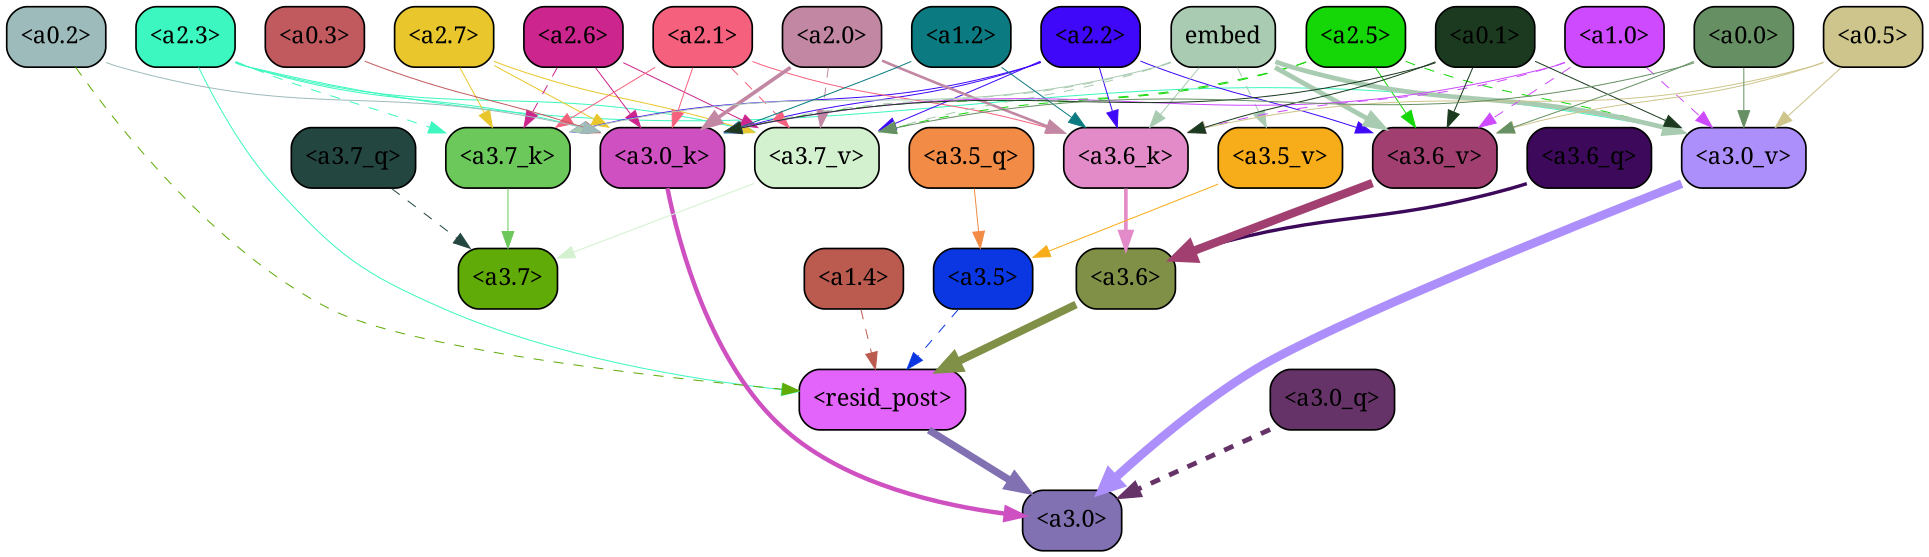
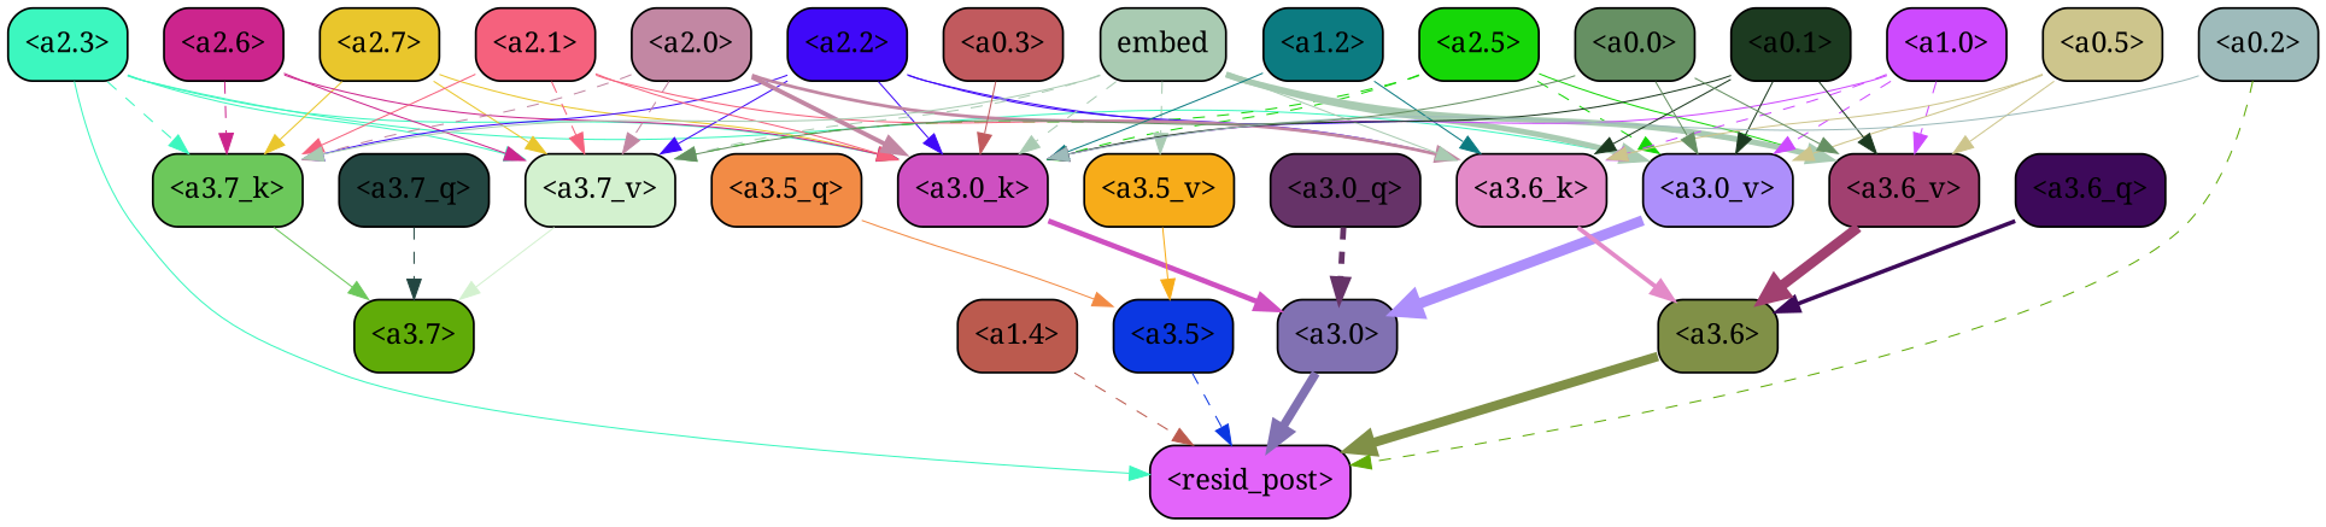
  strict digraph {
    fontname="Noto Serif"
    splines=true
    node [color=black fontname="Noto Serif" shape=box style="filled, rounded"]
    edge [color="#a9cbb2" fontname="Noto Serif" penwidth=0.6 style=bold]
    "<a3.7>" [fillcolor="#60ab08"]
    "<resid_post>" [fillcolor="#e364fa"]
    "<a3.6>" [fillcolor="#809047"]
    "<a3.5>" [fillcolor="#0b37e2"]
    "<a3.0>" [fillcolor="#8171b2"]
    "<a2.3>" [fillcolor="#3cf7bf"]
    "<a3.7_k>" [fillcolor="#6cc85b"]
    "<a3.0_k>" [fillcolor="#ce50c1"]
    "<a3.7_v>" [fillcolor="#d3f1cf"]
    "<a3.0_v>" [fillcolor="#ad8ffb"]
    "<a1.4>" [fillcolor="#bb5a4e"]
    "<a3.7_q>" [fillcolor="#234641"]
    "<a3.6_q>" [fillcolor="#3d095a"]
    "<a3.5_q>" [fillcolor="#f28b45"]
    "<a3.0_q>" [fillcolor="#663368"]
    "<a3.6_k>" [fillcolor="#e38ac8"]
    "<a3.6_v>" [fillcolor="#a14070"]
    "<a3.5_v>" [fillcolor="#f7ac19"]
    "<a2.7>" [fillcolor="#e9c62c"]
    "<a2.6>" [fillcolor="#cc258d"]
    "<a2.5>" [fillcolor="#15d707"]
    "<a2.2>" [fillcolor="#3f08f8"]
    "<a2.1>" [fillcolor="#f5617d"]
    "<a2.0>" [fillcolor="#c287a3"]
    embed [fillcolor="#a9cbb2"]
    "<a1.2>" [fillcolor="#0c7b81"]
    "<a1.0>" [fillcolor="#cd4afe"]
    "<a0.5>" [fillcolor="#cdc58c"]
    "<a0.1>" [fillcolor="#1c3a20"]
    "<a0.3>" [fillcolor="#c15a5e"]
    "<a0.2>" [fillcolor="#9ebbbb"]
    "<a0.0>" [fillcolor="#669063"]
    "<a3.6>" -> "<resid_post>" [color="#809047" penwidth=4.648244500160217]
    "<a3.5>" -> "<resid_post>" [color="#0b37e2" style=dashed]
-   "<resid_post>" -> "<a3.0>" [color="#8171b2" penwidth=4.3288813829422 style=solid]
+   "<a3.0>" -> "<resid_post>" [color="#8171b2" penwidth=4.3288813829422 style=solid]
    "<a2.3>" -> "<resid_post>" [color="#3cf7bf"]
    "<a2.3>" -> "<a3.7_k>" [color="#3cf7bf" style=dashed]
    "<a2.3>" -> "<a3.0_k>" [color="#3cf7bf" style=solid]
    "<a2.3>" -> "<a3.7_v>" [color="#3cf7bf" style=solid]
    "<a2.3>" -> "<a3.0_v>" [color="#3cf7bf" style=solid]
    "<a3.7_k>" -> "<a3.7>" [color="#6cc85b" style=solid]
    "<a3.0_k>" -> "<a3.0>" [color="#ce50c1" penwidth=2.6274144649505615 style=solid]
    "<a3.7_v>" -> "<a3.7>" [color="#d3f1cf" style=""]
    "<a3.0_v>" -> "<a3.0>" [color="#ad8ffb" penwidth=5.188832879066467]
    "<a1.4>" -> "<resid_post>" [color="#bb5a4e" style=dashed]
    "<a3.7_q>" -> "<a3.7>" [color="#234641" style=dashed]
    "<a3.6_q>" -> "<a3.6>" [color="#3d095a" penwidth=2.03758105635643]
    "<a3.5_q>" -> "<a3.5>" [color="#f28b45"]
    "<a3.0_q>" -> "<a3.0>" [color="#663368" penwidth=2.8638100624084473 style=dashed]
    "<a3.6_k>" -> "<a3.6>" [color="#e38ac8" penwidth=2.174198240041733 style=solid]
    "<a3.6_v>" -> "<a3.6>" [color="#a14070" penwidth=5.002329230308533]
    "<a3.5_v>" -> "<a3.5>" [color="#f7ac19" style=solid]
    "<a2.7>" -> "<a3.7_k>" [color="#e9c62c" style=solid]
    "<a2.7>" -> "<a3.0_k>" [color="#e9c62c"]
    "<a2.7>" -> "<a3.7_v>" [color="#e9c62c" style=solid]
    "<a2.6>" -> "<a3.7_k>" [color="#cc258d" style=dashed]
    "<a2.6>" -> "<a3.0_k>" [color="#cc258d"]
    "<a2.6>" -> "<a3.7_v>" [color="#cc258d"]
    "<a2.5>" -> "<a3.0_k>" [color="#15d707" style=dashed]
    "<a2.5>" -> "<a3.7_v>" [color="#15d707" style=dashed]
    "<a2.5>" -> "<a3.0_v>" [color="#15d707" style=dashed]
    "<a2.5>" -> "<a3.6_v>" [color="#15d707"]
    "<a2.2>" -> "<a3.7_k>" [color="#3f08f8" style=solid]
    "<a2.2>" -> "<a3.0_k>" [color="#3f08f8" style=solid]
    "<a2.2>" -> "<a3.7_v>" [color="#3f08f8"]
    "<a2.2>" -> "<a3.6_k>" [color="#3f08f8"]
    "<a2.2>" -> "<a3.6_v>" [color="#3f08f8"]
    "<a2.1>" -> "<a3.7_k>" [color="#f5617d" style=solid]
    "<a2.1>" -> "<a3.0_k>" [color="#f5617d"]
    "<a2.1>" -> "<a3.7_v>" [color="#f5617d" style=dashed]
    "<a2.1>" -> "<a3.6_k>" [color="#f5617d"]
+   "<a2.0>" -> "<a3.7_k>" [color="#c287a3" style=dashed]
    "<a2.0>" -> "<a3.0_k>" [color="#c287a3" penwidth=2.205150544643402]
    "<a2.0>" -> "<a3.7_v>" [color="#c287a3" style=dashed]
    "<a2.0>" -> "<a3.6_k>" [color="#c287a3" penwidth=1.5717863738536835 style=solid]
    embed -> "<a3.7_k>"
    embed -> "<a3.0_k>" [style=dashed]
    embed -> "<a3.7_v>" [style=dashed]
    embed -> "<a3.0_v>" [penwidth=2.812090039253235 style=solid]
    embed -> "<a3.6_k>" [style=solid]
    embed -> "<a3.6_v>" [penwidth=2.882729172706604 style=solid]
    embed -> "<a3.5_v>" [style=dashed]
    "<a1.2>" -> "<a3.0_k>" [color="#0c7b81"]
    "<a1.2>" -> "<a3.6_k>" [color="#0c7b81" style=solid]
    "<a1.0>" -> "<a3.0_k>" [color="#cd4afe" style=solid]
    "<a1.0>" -> "<a3.0_v>" [color="#cd4afe" style=dashed]
    "<a1.0>" -> "<a3.6_k>" [color="#cd4afe" style=dashed]
    "<a1.0>" -> "<a3.6_v>" [color="#cd4afe" style=dashed]
    "<a0.5>" -> "<a3.0_v>" [color="#cdc58c" penwidth=0.6281400918960571]
    "<a0.5>" -> "<a3.6_k>" [color="#cdc58c"]
    "<a0.5>" -> "<a3.6_v>" [color="#cdc58c" style=solid]
    "<a0.1>" -> "<a3.0_k>" [color="#1c3a20"]
    "<a0.1>" -> "<a3.0_v>" [color="#1c3a20"]
    "<a0.1>" -> "<a3.6_k>" [color="#1c3a20"]
    "<a0.1>" -> "<a3.6_v>" [color="#1c3a20" style=solid]
    "<a0.3>" -> "<a3.0_k>" [color="#c15a5e"]
    "<a0.2>" -> "<resid_post>" [color="#60ab08" style=dashed]
    "<a0.2>" -> "<a3.0_k>" [color="#9ebbbb"]
    "<a0.0>" -> "<a3.7_v>" [color="#669063" style=solid]
    "<a0.0>" -> "<a3.0_v>" [color="#669063" style=solid]
    "<a0.0>" -> "<a3.6_v>" [color="#669063"]
  }
